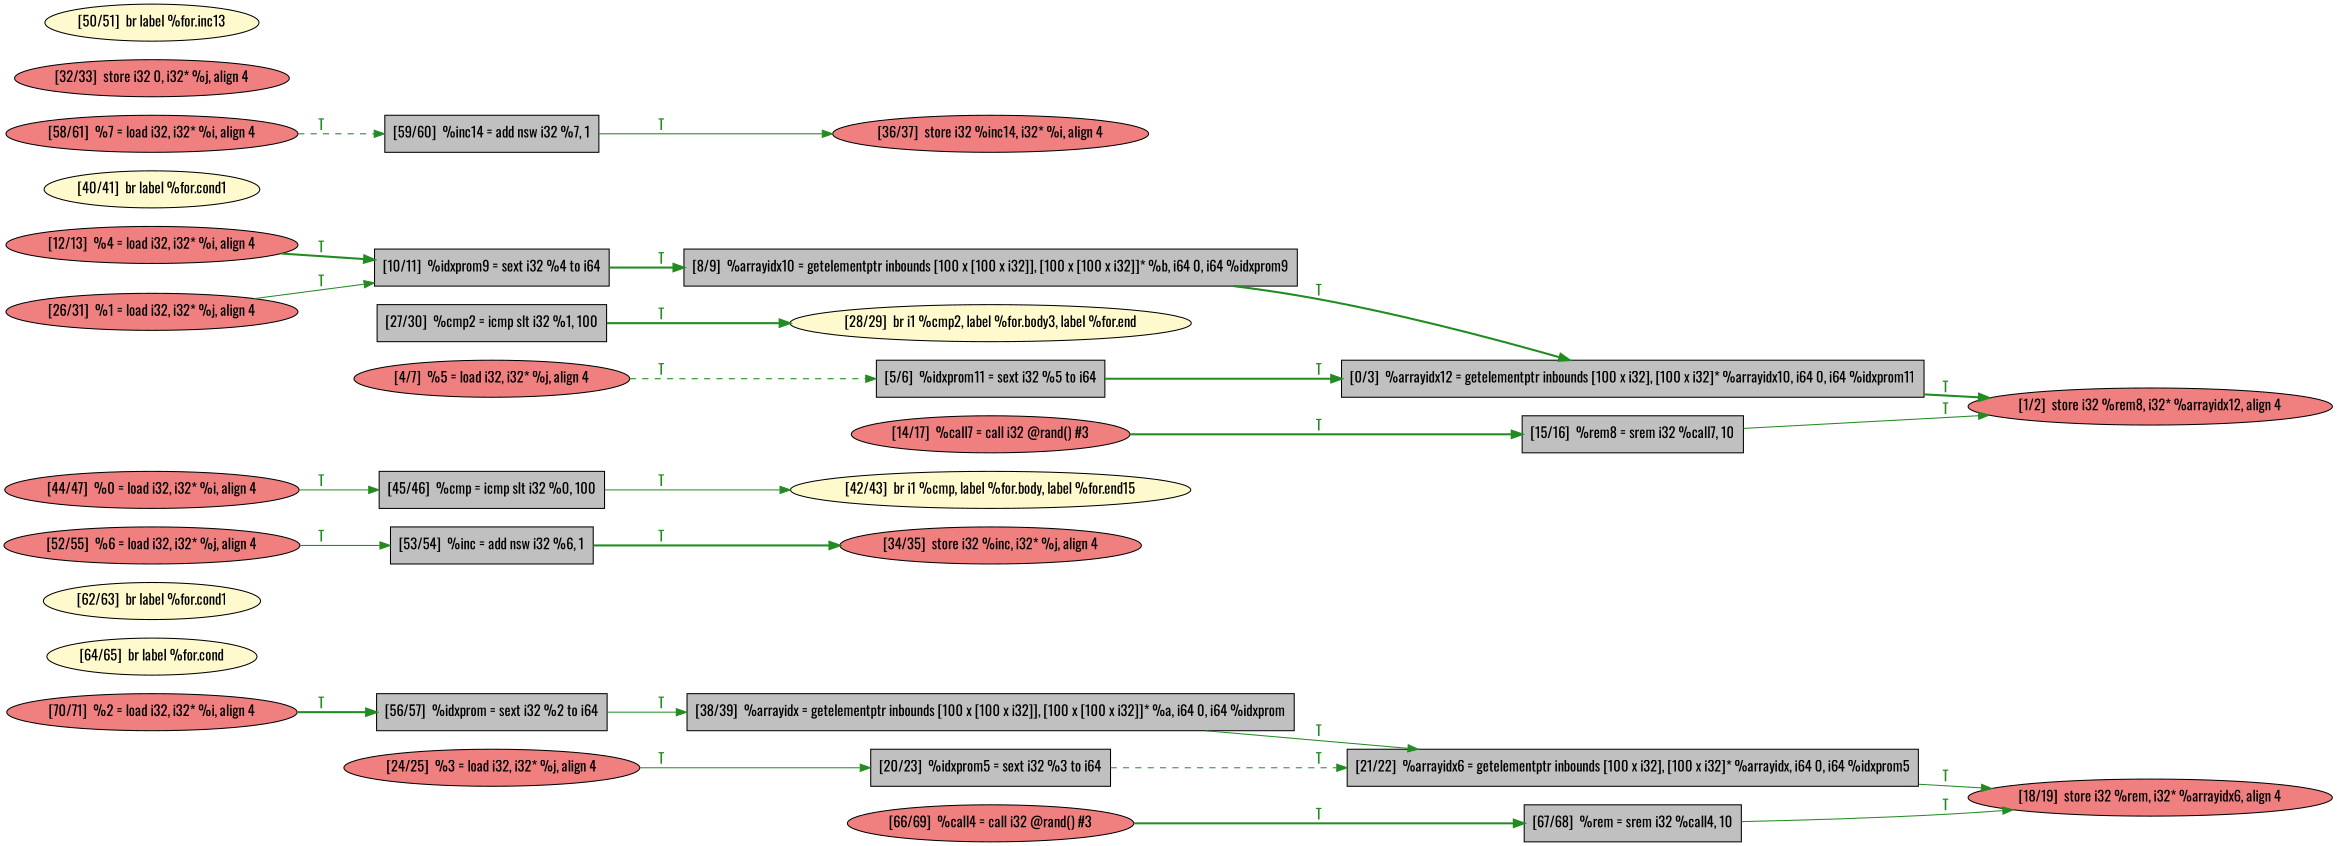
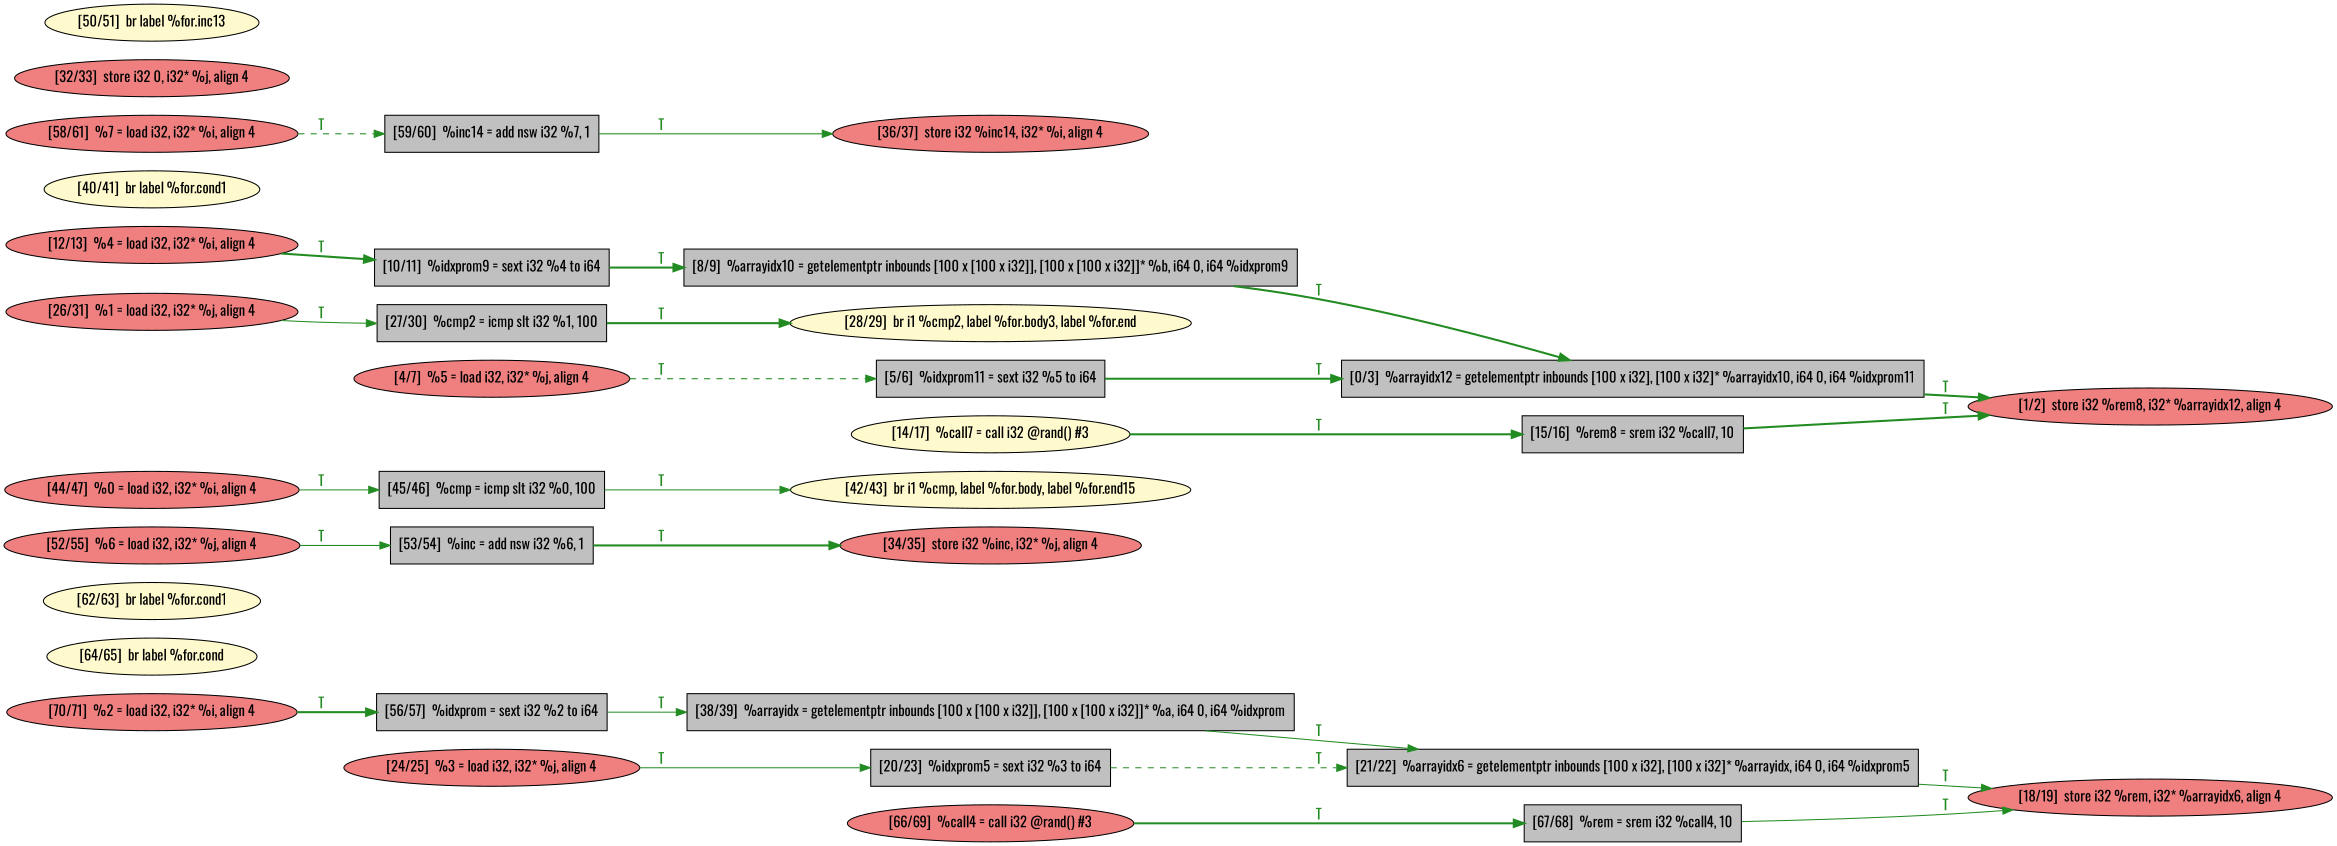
  digraph {
    fontname=Oswald
    rankdir=LR
    node [fillcolor=lightcoral fontname=Oswald shape=ellipse style=filled]
    edge [color=forestgreen fontcolor=forestgreen fontname=Oswald style=solid]
    n1 [fillcolor=grey label="[67/68]  %rem = srem i32 %call4, 10" shape=rectangle]
    n2 [label="[18/19]  store i32 %rem, i32* %arrayidx6, align 4"]
    n3 [fillcolor=lemonchiffon label="[64/65]  br label %for.cond"]
    n4 [fillcolor=lemonchiffon label="[62/63]  br label %for.cond1"]
    n5 [fillcolor=grey label="[53/54]  %inc = add nsw i32 %6, 1" shape=rectangle]
    n6 [label="[34/35]  store i32 %inc, i32* %j, align 4"]
    n7 [fillcolor=grey label="[56/57]  %idxprom = sext i32 %2 to i64" shape=rectangle]
    n8 [fillcolor=grey label="[38/39]  %arrayidx = getelementptr inbounds [100 x [100 x i32]], [100 x [100 x i32]]* %a, i64 0, i64 %idxprom" shape=rectangle]
    n9 [fillcolor=grey label="[21/22]  %arrayidx6 = getelementptr inbounds [100 x i32], [100 x i32]* %arrayidx, i64 0, i64 %idxprom5" shape=rectangle]
    n10 [label="[52/55]  %6 = load i32, i32* %j, align 4"]
    n11 [label="[44/47]  %0 = load i32, i32* %i, align 4"]
    n12 [fillcolor=grey label="[45/46]  %cmp = icmp slt i32 %0, 100" shape=rectangle]
    n13 [fillcolor=lemonchiffon label="[42/43]  br i1 %cmp, label %for.body, label %for.end15"]
    n14 [label="[1/2]  store i32 %rem8, i32* %arrayidx12, align 4"]
    n15 [fillcolor=lemonchiffon label="[40/41]  br label %for.cond1"]
    n16 [fillcolor=grey label="[10/11]  %idxprom9 = sext i32 %4 to i64" shape=rectangle]
    n17 [fillcolor=grey label="[8/9]  %arrayidx10 = getelementptr inbounds [100 x [100 x i32]], [100 x [100 x i32]]* %b, i64 0, i64 %idxprom9" shape=rectangle]
    n18 [fillcolor=grey label="[0/3]  %arrayidx12 = getelementptr inbounds [100 x i32], [100 x i32]* %arrayidx10, i64 0, i64 %idxprom11" shape=rectangle]
-   n19 [label="[14/17]  %call7 = call i32 @rand() #3"]
+   n19 [fillcolor=lemonchiffon label="[14/17]  %call7 = call i32 @rand() #3"]
    n20 [fillcolor=grey label="[15/16]  %rem8 = srem i32 %call7, 10" shape=rectangle]
    n21 [fillcolor=grey label="[59/60]  %inc14 = add nsw i32 %7, 1" shape=rectangle]
    n22 [label="[36/37]  store i32 %inc14, i32* %i, align 4"]
    n23 [label="[24/25]  %3 = load i32, i32* %j, align 4"]
    n24 [fillcolor=grey label="[20/23]  %idxprom5 = sext i32 %3 to i64" shape=rectangle]
    n25 [label="[4/7]  %5 = load i32, i32* %j, align 4"]
    n26 [fillcolor=grey label="[5/6]  %idxprom11 = sext i32 %5 to i64" shape=rectangle]
    n27 [fillcolor=grey label="[27/30]  %cmp2 = icmp slt i32 %1, 100" shape=rectangle]
    n28 [fillcolor=lemonchiffon label="[28/29]  br i1 %cmp2, label %for.body3, label %for.end"]
    n29 [label="[70/71]  %2 = load i32, i32* %i, align 4"]
    n30 [label="[32/33]  store i32 0, i32* %j, align 4"]
    n31 [label="[58/61]  %7 = load i32, i32* %i, align 4"]
    n32 [label="[66/69]  %call4 = call i32 @rand() #3"]
    n33 [fillcolor=lemonchiffon label="[50/51]  br label %for.inc13"]
    n34 [label="[12/13]  %4 = load i32, i32* %i, align 4"]
    n35 [label="[26/31]  %1 = load i32, i32* %j, align 4"]
    n1 -> n2 [label=T]
    n5 -> n6 [label=T style=bold]
    n7 -> n8 [label=T]
    n8 -> n9 [label=T]
    n9 -> n2 [label=T]
    n10 -> n5 [label=T]
    n11 -> n12 [label=T]
    n12 -> n13 [label=T]
    n16 -> n17 [label=T style=bold]
    n17 -> n18 [label=T style=bold]
    n18 -> n14 [label=T style=bold]
    n19 -> n20 [label=T style=bold]
-   n20 -> n14 [label=T]
+   n20 -> n14 [label=T style=bold]
    n21 -> n22 [label=T]
    n23 -> n24 [label=T]
    n24 -> n9 [label=T style=dashed]
    n25 -> n26 [label=T style=dashed]
    n26 -> n18 [label=T style=bold]
    n27 -> n28 [label=T style=bold]
    n29 -> n7 [label=T style=bold]
    n31 -> n21 [label=T style=dashed]
    n32 -> n1 [label=T style=bold]
    n34 -> n16 [label=T style=bold]
-   n35 -> n16 [label=T]
+   n35 -> n27 [label=T]
  }
